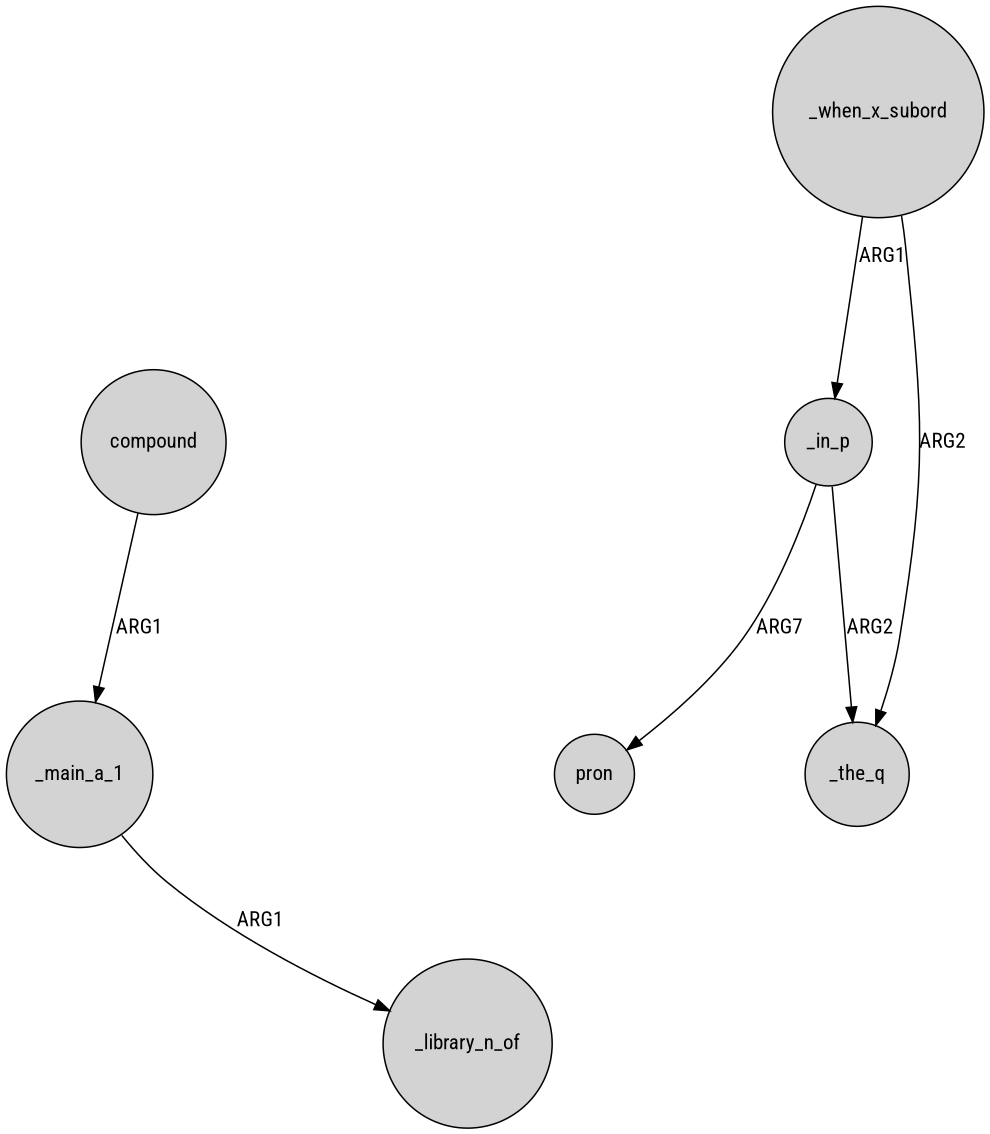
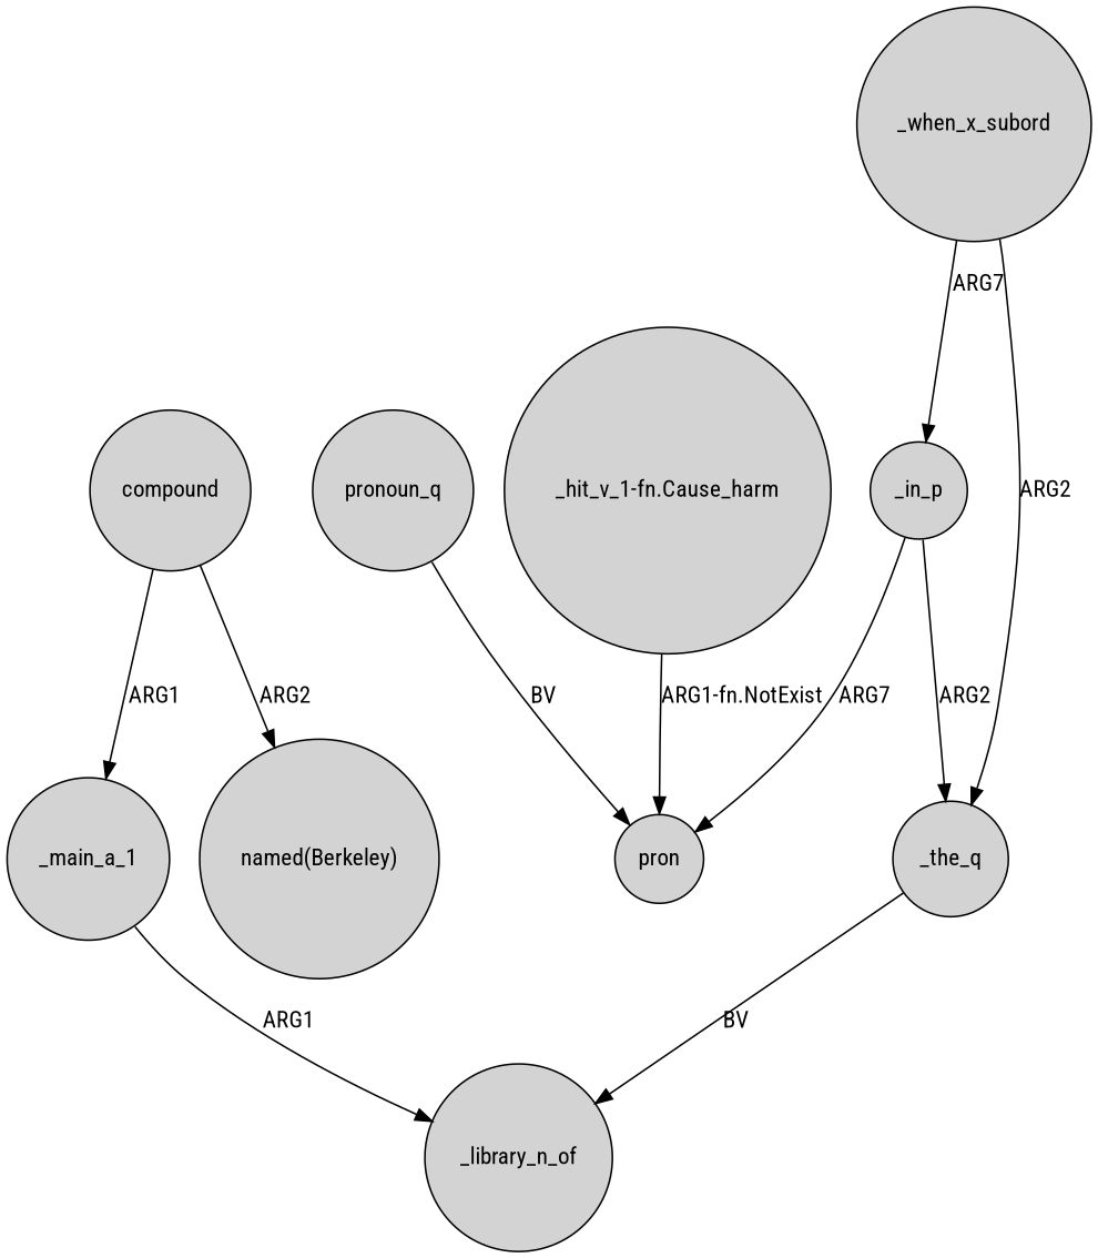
  digraph {
    fontname="Roboto Condensed"
    node [fontname="Roboto Condensed" shape=circle style=filled]
    edge [fontname="Roboto Condensed"]
    _the_q
    _library_n_of
    compound
+   "named(Berkeley)"
    _main_a_1
    _in_p
    pron
    _when_x_subord
+   "_hit_v_1-fn.Cause_harm"
+   pronoun_q
+   _the_q -> _library_n_of [label=BV]
+   compound -> "named(Berkeley)" [label=ARG2]
    compound -> _main_a_1 [label=ARG1]
    _main_a_1 -> _library_n_of [label=ARG1]
    _in_p -> _the_q [label=ARG2]
    _in_p -> pron [label=ARG7]
    _when_x_subord -> _the_q [label=ARG2]
-   _when_x_subord -> _in_p [label=ARG1]
+   _when_x_subord -> _in_p [label=ARG7]
+   "_hit_v_1-fn.Cause_harm" -> pron [label="ARG1-fn.NotExist"]
+   pronoun_q -> pron [label=BV]
  }
